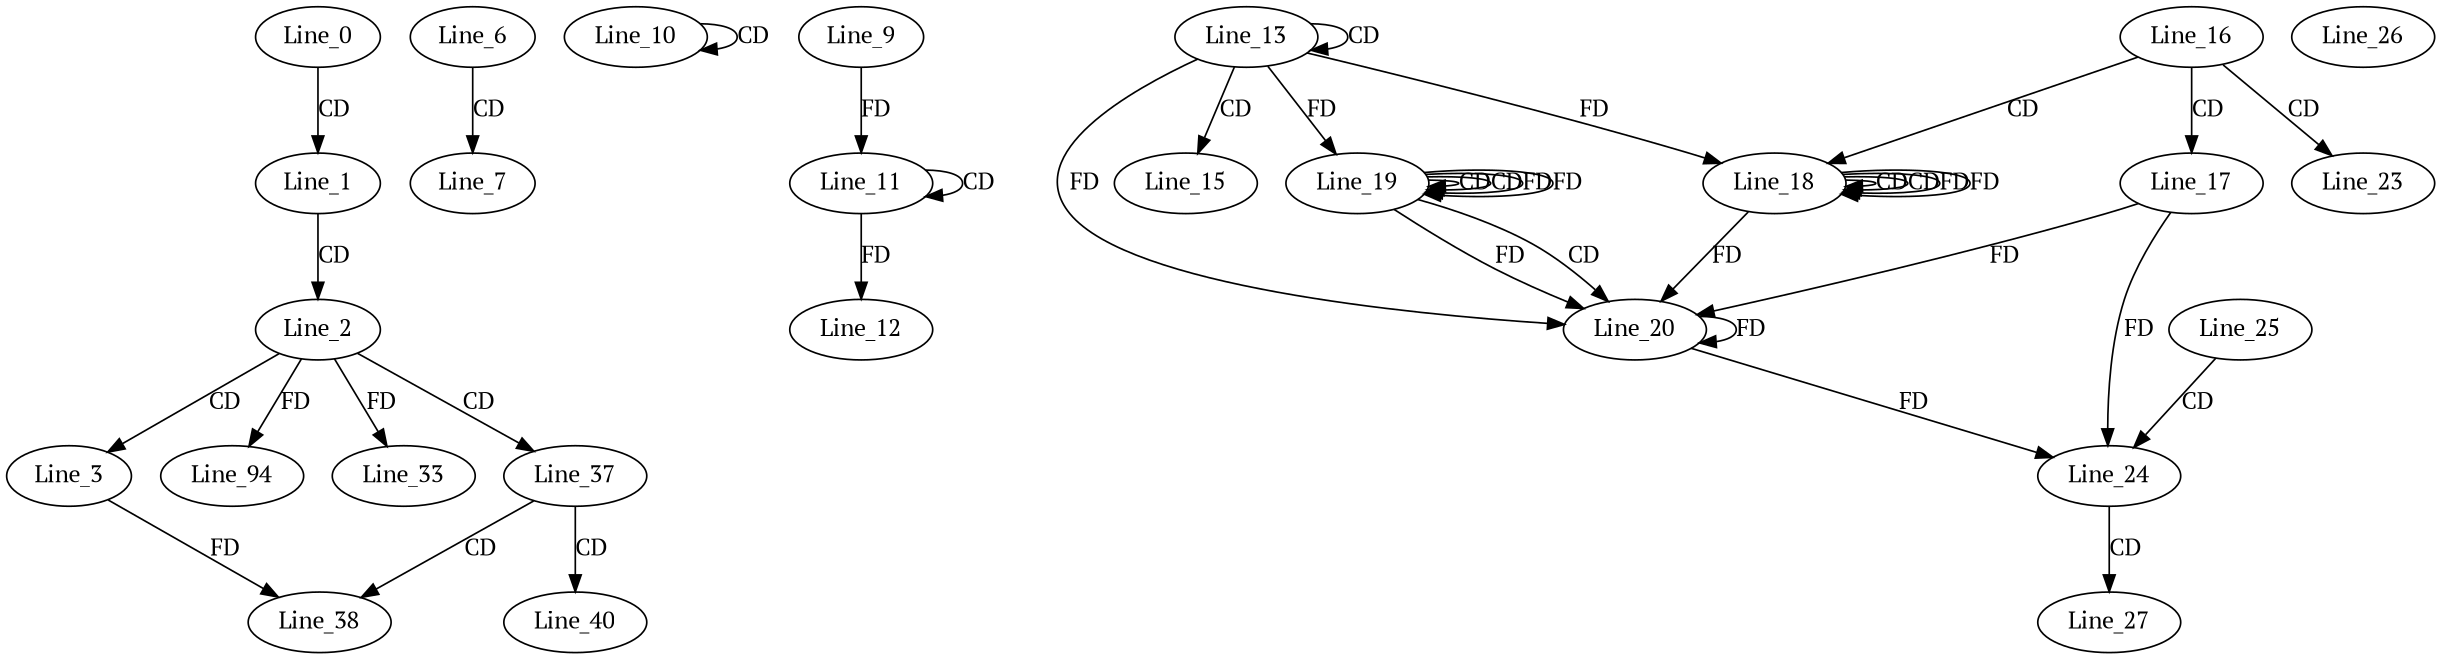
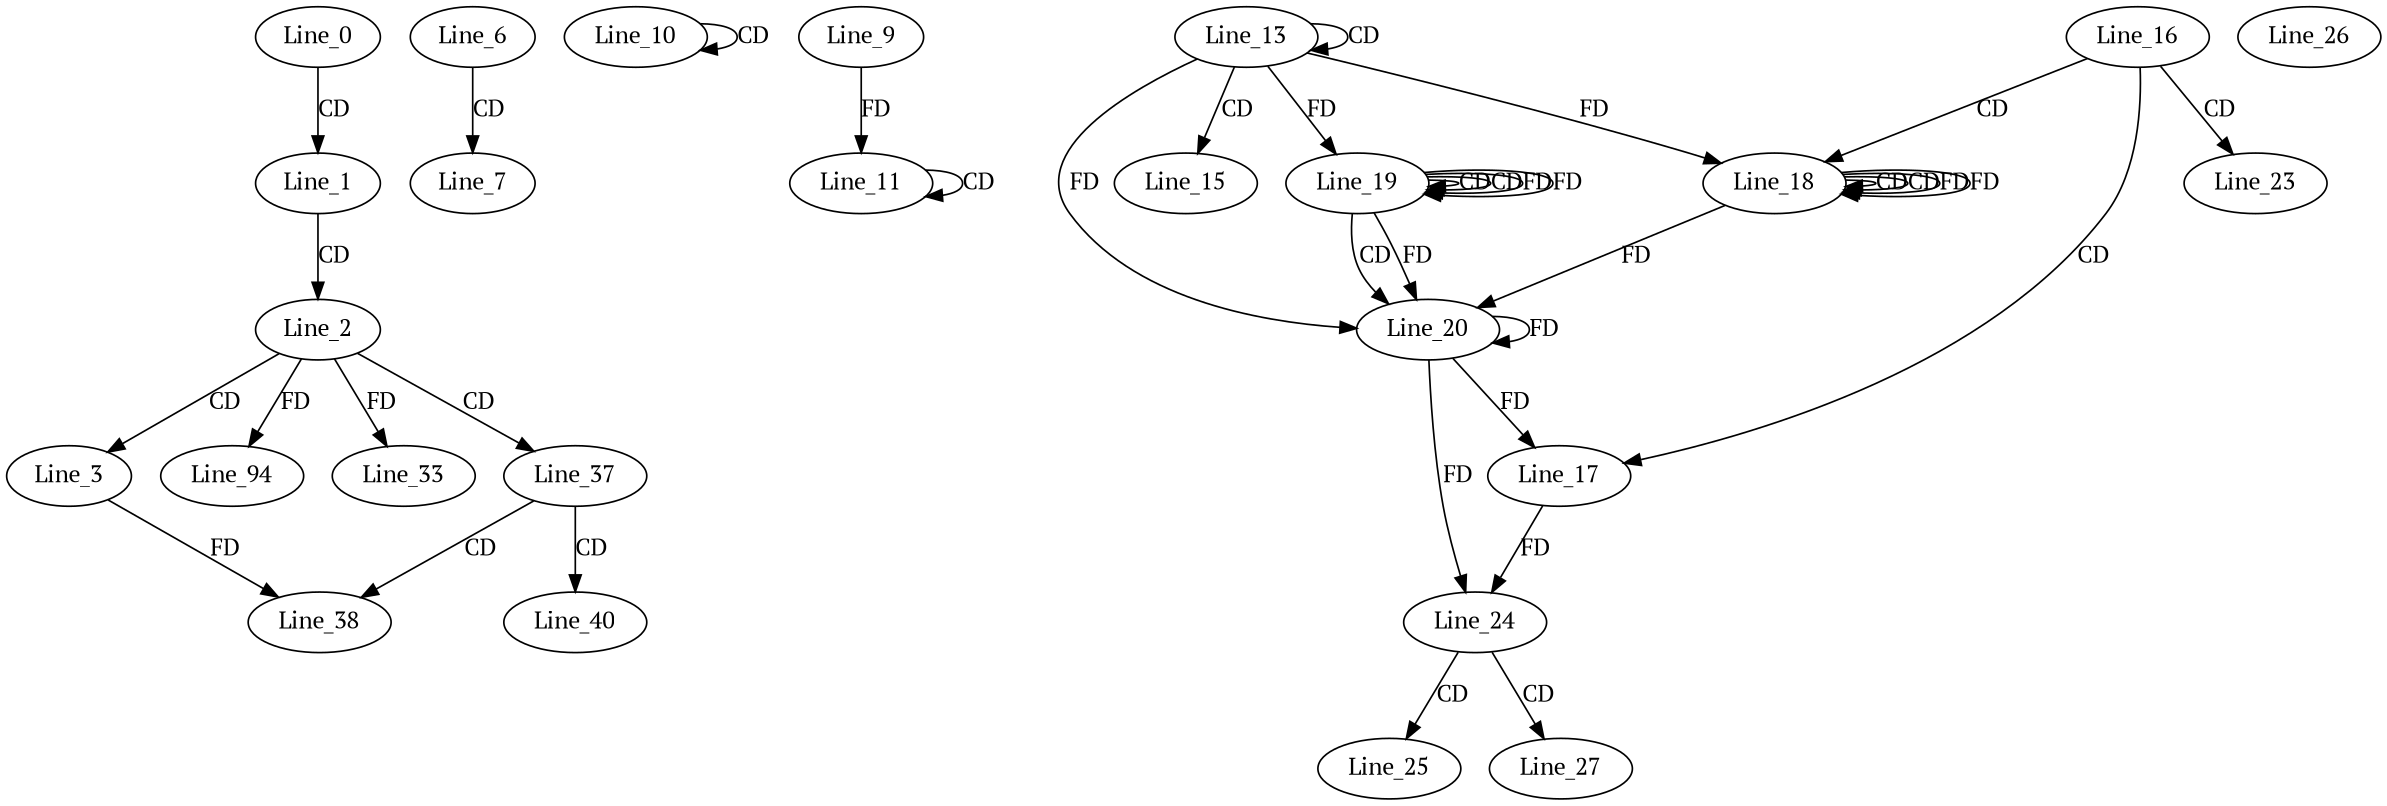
  digraph {
    fontname="PT Serif"
    node [fontname="PT Serif"]
    edge [fontname="PT Serif"]
    Line_0
    Line_1
    Line_2
    Line_3
    n5 [label=Line_94]
    Line_33
    Line_37
    Line_38
    Line_40
    Line_6
    Line_7
    Line_10
    Line_11
-   Line_12
    Line_9
    Line_13
    Line_15
    Line_18
    Line_19
    Line_20
    Line_24
    Line_16
    Line_17
    Line_23
    Line_25
    Line_27
    Line_26
    Line_0 -> Line_1 [label=CD]
    Line_1 -> Line_2 [label=CD]
    Line_2 -> Line_3 [label=CD]
    Line_2 -> n5 [label=FD]
    Line_2 -> Line_33 [label=FD]
    Line_2 -> Line_37 [label=CD]
    Line_3 -> Line_38 [label=FD]
    Line_37 -> Line_38 [label=CD]
    Line_37 -> Line_40 [label=CD]
    Line_6 -> Line_7 [label=CD]
    Line_10 -> Line_10 [label=CD]
    Line_11 -> Line_11 [label=CD]
-   Line_11 -> Line_12 [label=FD]
    Line_9 -> Line_11 [label=FD]
    Line_13 -> Line_13 [label=CD]
    Line_13 -> Line_15 [label=CD]
    Line_13 -> Line_18 [label=FD]
    Line_13 -> Line_19 [label=FD]
    Line_13 -> Line_20 [label=FD]
    Line_18 -> Line_18 [label=CD]
    Line_18 -> Line_18 [label=CD]
    Line_18 -> Line_18 [label=FD]
    Line_18 -> Line_18 [label=FD]
    Line_18 -> Line_20 [label=FD]
    Line_19 -> Line_19 [label=CD]
    Line_19 -> Line_19 [label=CD]
    Line_19 -> Line_19 [label=FD]
    Line_19 -> Line_19 [label=FD]
    Line_19 -> Line_20 [label=CD]
    Line_19 -> Line_20 [label=FD]
    Line_20 -> Line_20 [label=FD]
    Line_20 -> Line_24 [label=FD]
-   Line_25 -> Line_24 [label=CD]
+   Line_24 -> Line_25 [label=CD]
    Line_24 -> Line_27 [label=CD]
    Line_16 -> Line_18 [label=CD]
    Line_16 -> Line_17 [label=CD]
    Line_16 -> Line_23 [label=CD]
-   Line_17 -> Line_20 [label=FD]
+   Line_20 -> Line_17 [label=FD]
    Line_17 -> Line_24 [label=FD]
  }
